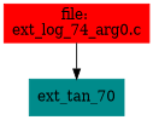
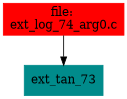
  digraph {
    node [shape=box style=filled]
    n1 [color=red label="file: \next_log_74_arg0.c"]
-   n2 [color=cyan4 label=ext_tan_70]
+   n2 [color=cyan4 label=ext_tan_73]
    n1 -> n2
  }
